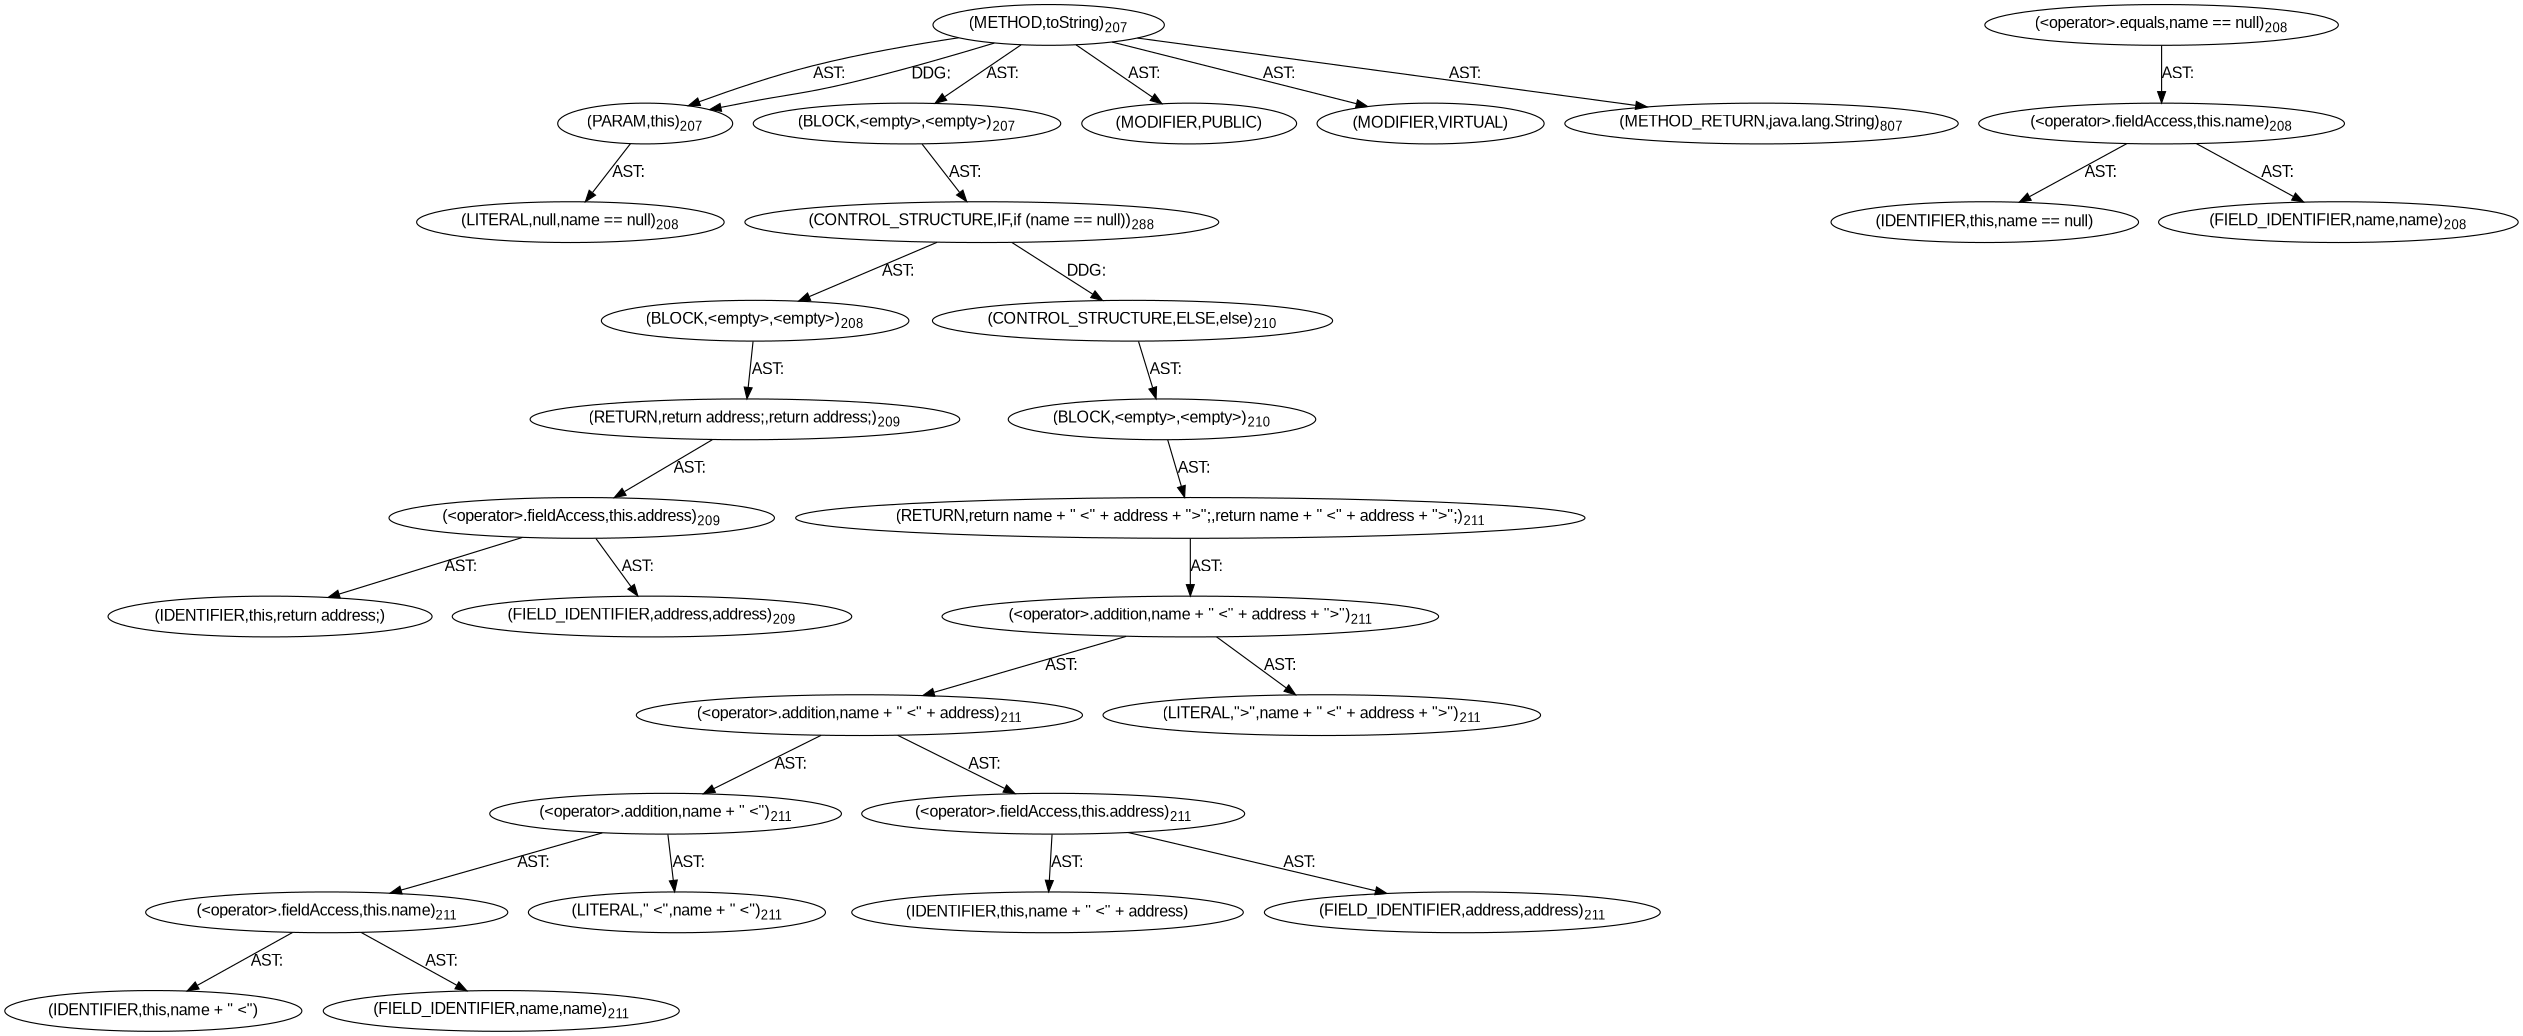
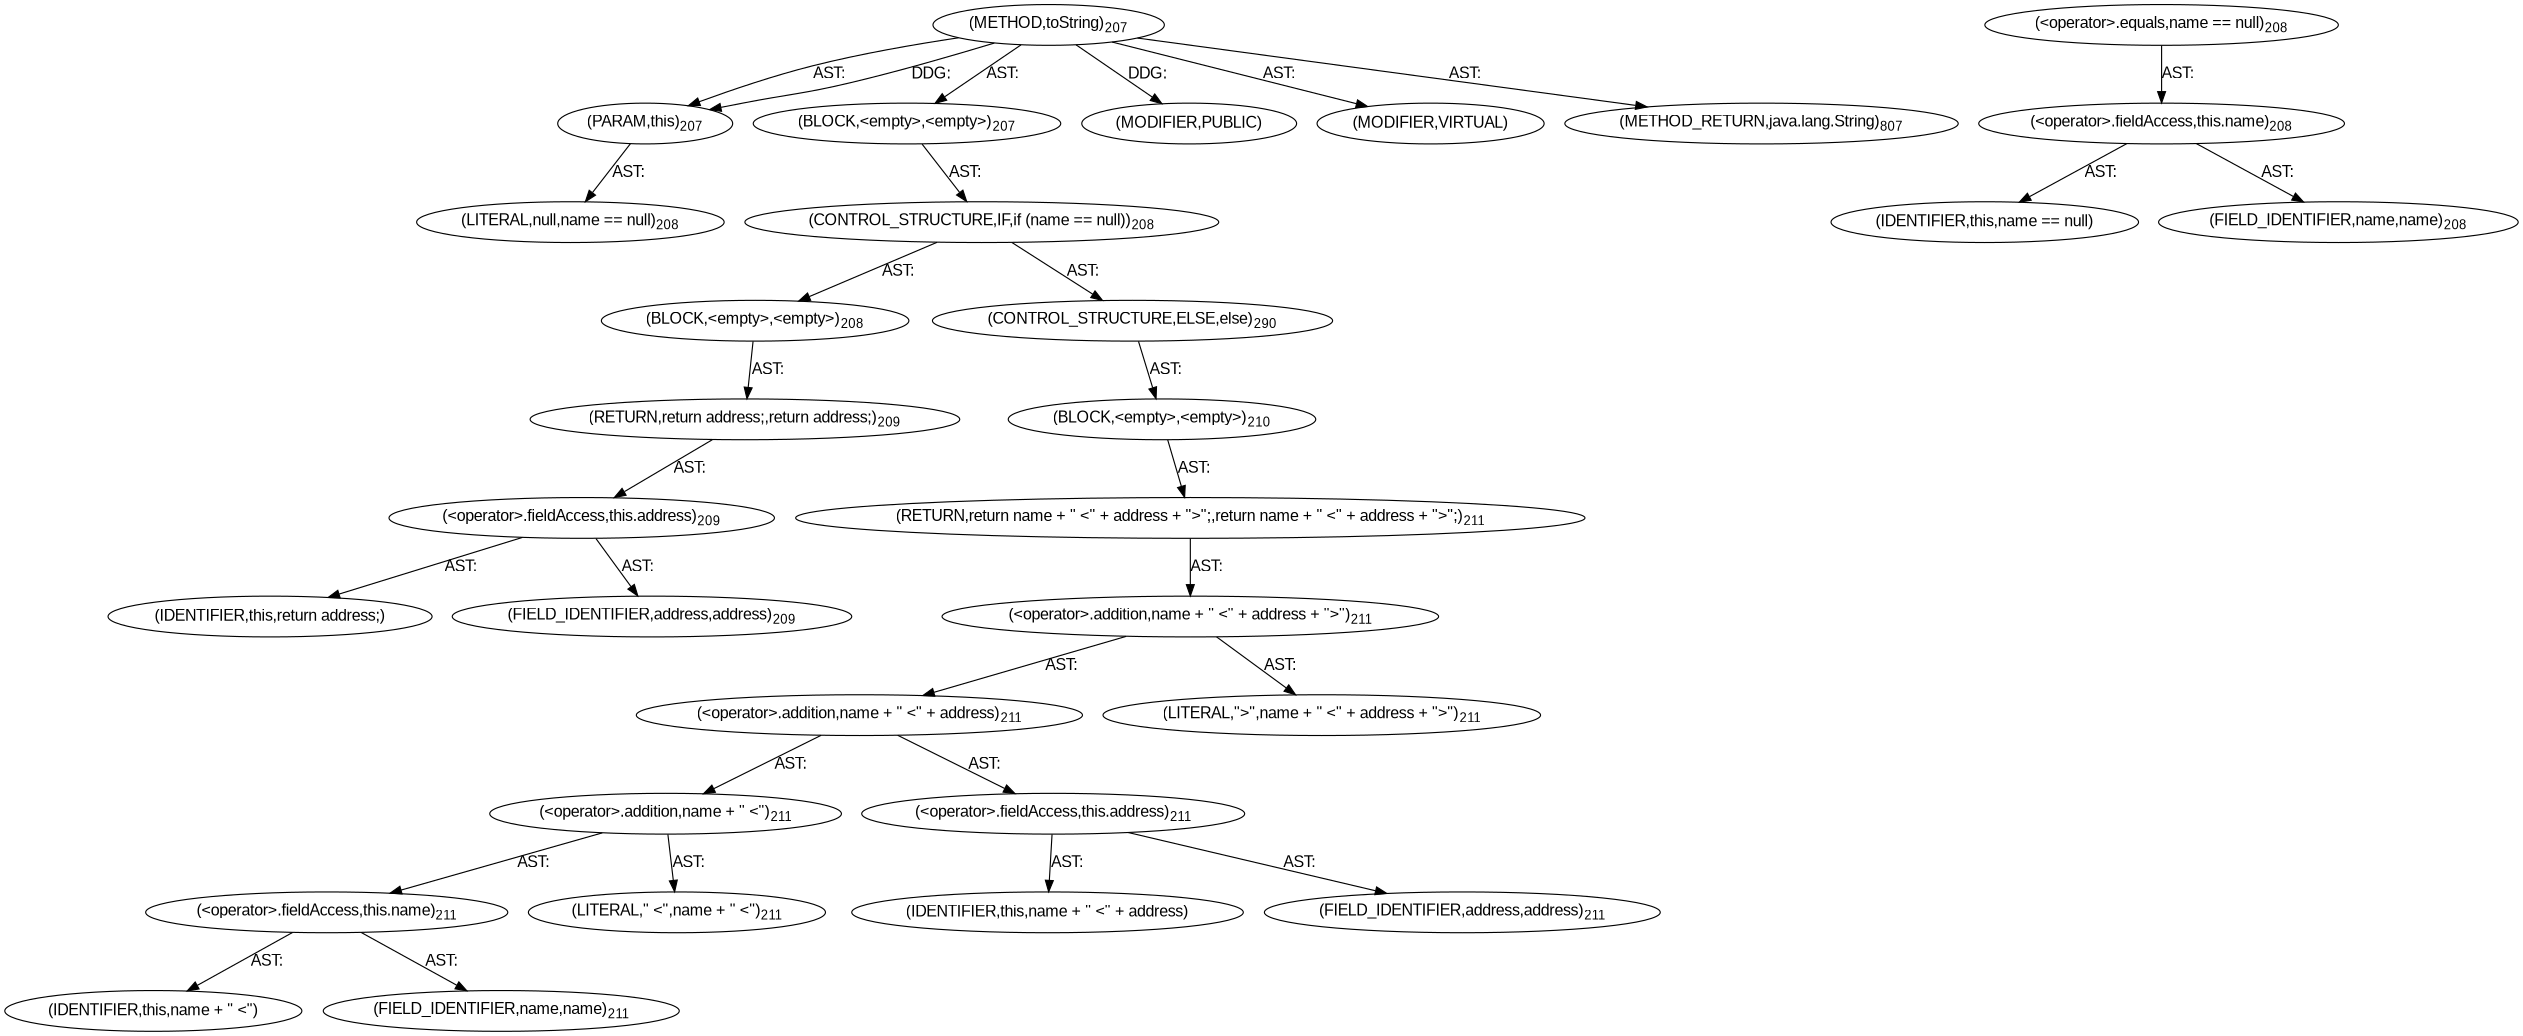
  digraph {
    fontname="Liberation Sans"
    node [fontname="Liberation Sans"]
    edge [fontname="Liberation Sans"]
    n1 [label=<(METHOD,toString)<SUB>207</SUB>>]
    n2 [label=<(PARAM,this)<SUB>207</SUB>>]
    n3 [label=<(BLOCK,&lt;empty&gt;,&lt;empty&gt;)<SUB>207</SUB>>]
    n4 [label=<(MODIFIER,PUBLIC)>]
    n5 [label=<(MODIFIER,VIRTUAL)>]
    n6 [label=<(METHOD_RETURN,java.lang.String)<SUB>807</SUB>>]
    n7 [label=<(LITERAL,null,name == null)<SUB>208</SUB>>]
-   n8 [label=<(CONTROL_STRUCTURE,IF,if (name == null))<SUB>288</SUB>>]
+   n8 [label=<(CONTROL_STRUCTURE,IF,if (name == null))<SUB>208</SUB>>]
    n9 [label=<(BLOCK,&lt;empty&gt;,&lt;empty&gt;)<SUB>208</SUB>>]
-   n10 [label=<(CONTROL_STRUCTURE,ELSE,else)<SUB>210</SUB>>]
+   n10 [label=<(CONTROL_STRUCTURE,ELSE,else)<SUB>290</SUB>>]
    n11 [label=<(&lt;operator&gt;.equals,name == null)<SUB>208</SUB>>]
    n12 [label=<(&lt;operator&gt;.fieldAccess,this.name)<SUB>208</SUB>>]
    n13 [label=<(RETURN,return address;,return address;)<SUB>209</SUB>>]
    n14 [label=<(BLOCK,&lt;empty&gt;,&lt;empty&gt;)<SUB>210</SUB>>]
    n15 [label=<(IDENTIFIER,this,name == null)>]
    n16 [label=<(FIELD_IDENTIFIER,name,name)<SUB>208</SUB>>]
    n17 [label=<(&lt;operator&gt;.fieldAccess,this.address)<SUB>209</SUB>>]
    n18 [label=<(IDENTIFIER,this,return address;)>]
    n19 [label=<(FIELD_IDENTIFIER,address,address)<SUB>209</SUB>>]
    n20 [label=<(RETURN,return name + &quot; &lt;&quot; + address + &quot;&gt;&quot;;,return name + &quot; &lt;&quot; + address + &quot;&gt;&quot;;)<SUB>211</SUB>>]
    n21 [label=<(&lt;operator&gt;.addition,name + &quot; &lt;&quot; + address + &quot;&gt;&quot;)<SUB>211</SUB>>]
    n22 [label=<(&lt;operator&gt;.addition,name + &quot; &lt;&quot; + address)<SUB>211</SUB>>]
    n23 [label=<(LITERAL,&quot;&gt;&quot;,name + &quot; &lt;&quot; + address + &quot;&gt;&quot;)<SUB>211</SUB>>]
    n24 [label=<(&lt;operator&gt;.addition,name + &quot; &lt;&quot;)<SUB>211</SUB>>]
    n25 [label=<(&lt;operator&gt;.fieldAccess,this.address)<SUB>211</SUB>>]
    n26 [label=<(&lt;operator&gt;.fieldAccess,this.name)<SUB>211</SUB>>]
    n27 [label=<(LITERAL,&quot; &lt;&quot;,name + &quot; &lt;&quot;)<SUB>211</SUB>>]
    n28 [label=<(IDENTIFIER,this,name + &quot; &lt;&quot; + address)>]
    n29 [label=<(FIELD_IDENTIFIER,address,address)<SUB>211</SUB>>]
    n30 [label=<(IDENTIFIER,this,name + &quot; &lt;&quot;)>]
    n31 [label=<(FIELD_IDENTIFIER,name,name)<SUB>211</SUB>>]
    n1 -> n2 [label="AST: "]
    n1 -> n2 [label="DDG: "]
    n1 -> n3 [label="AST: "]
-   n1 -> n4 [label="AST: "]
+   n1 -> n4 [label="DDG: "]
    n1 -> n5 [label="AST: "]
    n1 -> n6 [label="AST: "]
    n2 -> n7 [label="AST: "]
    n3 -> n8 [label="AST: "]
    n8 -> n9 [label="AST: "]
-   n8 -> n10 [label="DDG: "]
+   n8 -> n10 [label="AST: "]
    n9 -> n13 [label="AST: "]
    n10 -> n14 [label="AST: "]
    n11 -> n12 [label="AST: "]
    n12 -> n15 [label="AST: "]
    n12 -> n16 [label="AST: "]
    n13 -> n17 [label="AST: "]
    n14 -> n20 [label="AST: "]
    n17 -> n18 [label="AST: "]
    n17 -> n19 [label="AST: "]
    n20 -> n21 [label="AST: "]
    n21 -> n22 [label="AST: "]
    n21 -> n23 [label="AST: "]
    n22 -> n24 [label="AST: "]
    n22 -> n25 [label="AST: "]
    n24 -> n26 [label="AST: "]
    n24 -> n27 [label="AST: "]
    n25 -> n28 [label="AST: "]
    n25 -> n29 [label="AST: "]
    n26 -> n30 [label="AST: "]
    n26 -> n31 [label="AST: "]
  }
